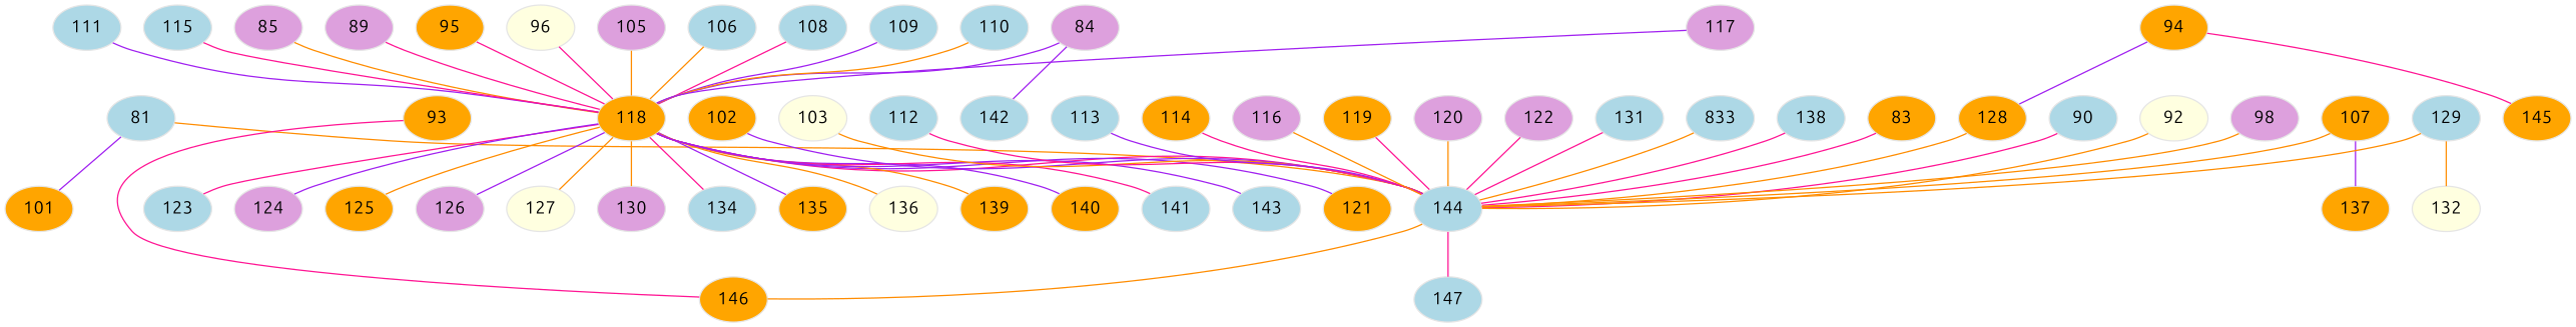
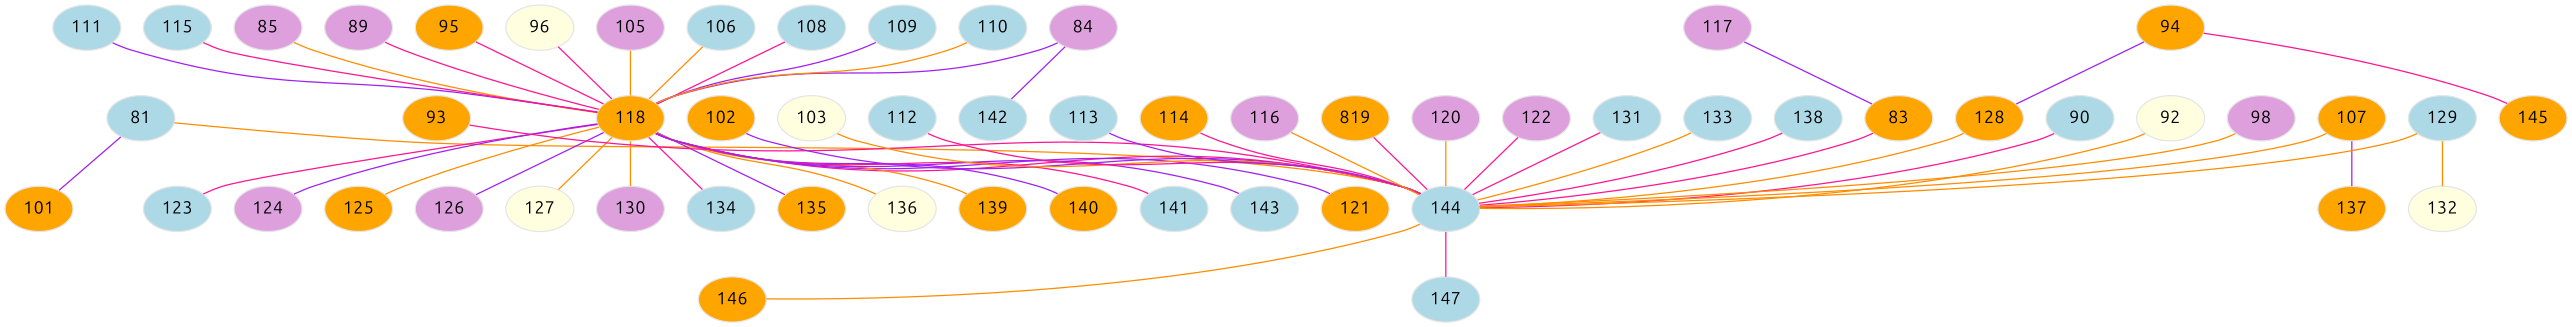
  graph {
    fontname=Ubuntu
    node [color=gray90 fillcolor=lightblue fontname=Ubuntu style=filled]
    edge [color=darkorange fontname=Ubuntu]
    101 [fillcolor=orange]
    81
    144 [super="+34+51+100"]
    146 [fillcolor=orange]
    147
    83 [fillcolor=orange]
    118 [fillcolor=orange super="+99+80+97+104+66+68+79+76"]
    121 [fillcolor=orange]
    123
    124 [fillcolor=plum]
    125 [fillcolor=orange]
    126 [fillcolor=plum]
    127 [fillcolor=lightyellow]
    130 [fillcolor=plum]
    134
    135 [fillcolor=orange]
    136 [fillcolor=lightyellow]
    139 [fillcolor=orange]
    140 [fillcolor=orange]
    141
    143
    84 [fillcolor=plum]
    142
    85 [fillcolor=plum]
    89 [fillcolor=plum]
    90
    92 [fillcolor=lightyellow]
    93 [fillcolor=orange]
    128 [fillcolor=orange super="+27+45"]
    94 [fillcolor=orange]
    145 [fillcolor=orange]
    95 [fillcolor=orange]
    96 [fillcolor=lightyellow]
    98 [fillcolor=plum]
    102 [fillcolor=orange]
    103 [fillcolor=lightyellow super="+71"]
    105 [fillcolor=plum]
    106
    107 [fillcolor=orange super="+41+57+55+88"]
    137 [fillcolor=orange]
    108
    109
    110
    111
    112
    113
    114 [fillcolor=orange]
    115
    116 [fillcolor=plum]
    117 [fillcolor=plum]
-   119 [fillcolor=orange]
+   119 [fillcolor=orange label=819]
    120 [fillcolor=plum]
    122 [fillcolor=plum super="+64"]
    129
    132 [fillcolor=lightyellow]
    131
-   133 [label=833]
+   133
    138
    81 -- 101 [color=purple]
    81 -- 144
    144 -- 146
    144 -- 147 [color=deeppink]
    83 -- 144 [color=deeppink]
    118 -- 144 [color=deeppink]
    118 -- 121 [color=purple]
    118 -- 123 [color=deeppink]
    118 -- 124 [color=purple]
    118 -- 125
    118 -- 126 [color=purple]
    118 -- 127
    118 -- 130
    118 -- 134 [color=deeppink]
    118 -- 135 [color=purple]
    118 -- 136
    118 -- 139
    118 -- 140 [color=purple]
    118 -- 141 [color=deeppink]
    118 -- 143 [color=purple]
    84 -- 118 [color=purple]
    84 -- 142 [color=purple]
    85 -- 118
    89 -- 118 [color=deeppink]
    90 -- 144 [color=deeppink]
    92 -- 144
-   93 -- 146 [color=deeppink]
+   93 -- 144 [color=deeppink]
    128 -- 144
    94 -- 128 [color=purple]
    94 -- 145 [color=deeppink]
    95 -- 118 [color=deeppink]
    96 -- 118 [color=deeppink]
    98 -- 144
    102 -- 144 [color=purple]
    103 -- 144
    105 -- 118
    106 -- 118
    107 -- 144
    107 -- 137 [color=purple]
    108 -- 118 [color=deeppink]
    109 -- 118 [color=purple]
    110 -- 118
    111 -- 118 [color=purple]
    112 -- 144 [color=deeppink]
    113 -- 144 [color=purple]
    114 -- 144 [color=deeppink]
    115 -- 118 [color=deeppink]
    116 -- 144
-   117 -- 118 [color=purple]
+   117 -- 83 [color=purple]
    119 -- 144 [color=deeppink]
    120 -- 144
    122 -- 144 [color=deeppink]
    129 -- 144
    129 -- 132
    131 -- 144 [color=deeppink]
    133 -- 144
    138 -- 144 [color=deeppink]
  }
